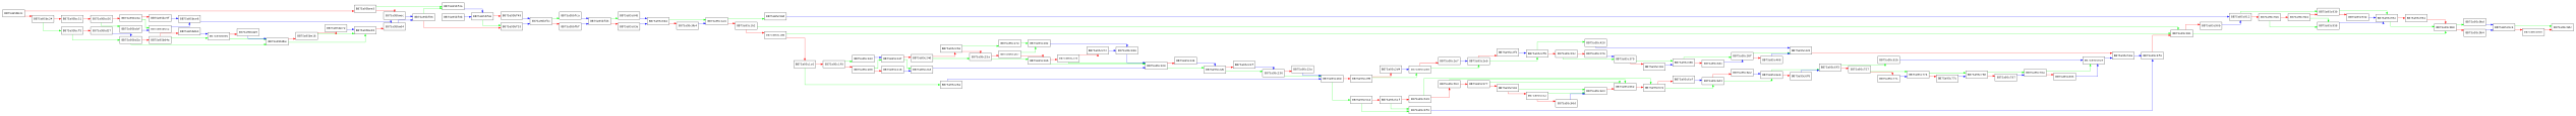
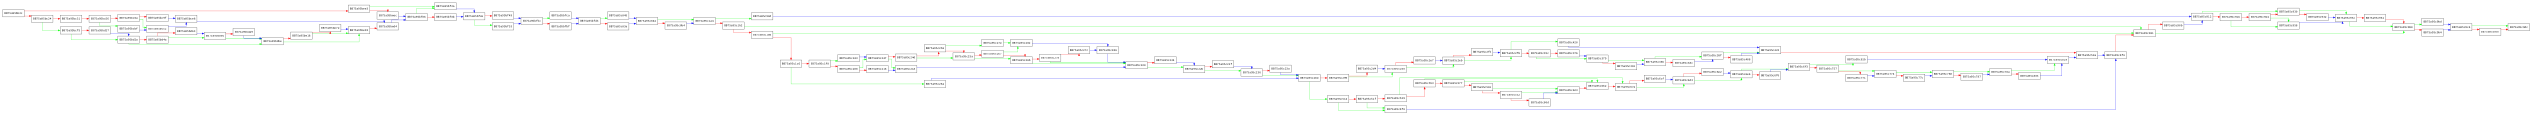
  digraph {
    fontname="Source Code Pro"
    rankdir=LR
    splines=ortho
    node [fontname="Source Code Pro" shape=box]
    edge [color=red fontname="Source Code Pro"]
    BB75a95bb2c
    BB75a95bee3
    BB75a95bc24
    BB75a95bf2a
    BB75a95beec
    BB75a95bcf5
    BB75a95bc31
    BB75a95bf2e
    BB75a95bf06
    BB75a95bd2a
    BB75a95bd27
    BB75a95bc56
    BB75a95bdbe
    BB75a95bd4a
    BB75a95bcbf
    BB75a95bc6a
    BB75a95bce8
    BB75a95bed4
    BB75a95bcc2
    BB75a95bc9f
    BB75a95bf0b
    BB75a95be93
    BB75a95be18
    BB75a95bd66
    BB75a95bd63
    BB75a95be7e
    BB75a95bda9
    BB75a95bf53
    BB75a95bf49
    BB75a95bf5c
    BB75a95bfca
    BB75a95bfbf
    BB75a95bfd3
    BB75a95c045
    BB75a95c03a
    BB75a95c04e
    BB75a95c1a4
    BB75a95c0b4
    BB75a95c90d
    BB75a95c1b2
    BB75a95c912
    BB75a95c901
    BB75a95c1bd
    BB75a95c930
    BB75a95c91b
    BB75a95c980
    BB75a95c90b
    BB75a95c1c6
    BB75a95c9bd
    BB75a95c9b4
    BB75a95c28a
    BB75a95c1f0
    BB75a95c28d
    BB75a95c243
    BB75a95c200
    BB75a95c514
    BB75a95c299
    BB75a95c247
    BB75a95c216
    BB75a95c218
    BB75a95c24d
    BB75a95c220
    BB75a95c25a
    BB75a95c256
    BB75a95c22b
    BB75a95c224
    BB75a95c236
    BB75a95c22f
    BB75a95c23a
    BB75a95c8f0
    BB75a95c51f
    BB75a95c2d8
    BB75a95c2d4
    BB75a95c26b
    BB75a95c267
    BB75a95c27e
    BB75a95c278
    BB75a95c282
    BB75a95c286
    BB75a95c27c
    BB75a95c8f4
    BB75a95c529
    BB75a95c2eb
    BB75a95c2e7
    BB75a95c2f8
    BB75a95c2f5
    BB75a95c420
    BB75a95c35c
    BB75a95c423
    BB75a95c379
    BB75a95c376
    BB75a95c50a
    BB75a95c385
    BB75a95c381
    BB75a95c38f
    BB75a95c38c
    BB75a95c408
    BB75a95c67a
    BB75a95c553
    BB75a95c6d3
    BB75a95c6cf
    BB75a95c66e
    BB75a95c577
    BB75a95c6e6
    BB75a95c6e2
    BB75a95c581
    BB75a95c623
    BB75a95c5c2
    BB75a95c60d
    BB75a95c6f3
    BB75a95c6f0
    BB75a95c81b
    BB75a95c757
    BB75a95c81e
    BB75a95c774
    BB75a95c771
    BB75a95c780
    BB75a95c77c
    BB75a95c78a
    BB75a95c787
    BB75a95c803
    BB75a95c9c4
    BB75a95c95c
    BB75a95c93e
    BB75a95c958
    BB75a95c924
    BB75a95c961
    BB75a95c9dc
    BB75a95c9d7
    BB75a95bb2c -> BB75a95bee3
    BB75a95bb2c -> BB75a95bc24
    BB75a95bee3 -> BB75a95bf2a [color=green]
    BB75a95bee3 -> BB75a95beec
    BB75a95bc24 -> BB75a95bcf5 [color=green]
    BB75a95bc24 -> BB75a95bc31
    BB75a95bf2a -> BB75a95bf2e [color=blue]
    BB75a95beec -> BB75a95bf06 [color=blue]
    BB75a95bcf5 -> BB75a95bd2a [color=green]
    BB75a95bcf5 -> BB75a95bd27
    BB75a95bc31 -> BB75a95bc56
    BB75a95bf2e -> BB75a95bf53 [color=green]
    BB75a95bf2e -> BB75a95bf49
    BB75a95bf06 -> BB75a95bf2a [color=green]
-   BB75a95bf06 -> BB75a95bf53
+   BB75a95bf06 -> BB75a95bf0b
    BB75a95bd2a -> BB75a95bdbe [color=green]
    BB75a95bd2a -> BB75a95bd4a
    BB75a95bd27 -> BB75a95bd2a [color=blue]
    BB75a95bc56 -> BB75a95bcbf [color=green]
    BB75a95bc56 -> BB75a95bc6a
    BB75a95bdbe -> BB75a95be93 [color=green]
    BB75a95bdbe -> BB75a95be18
    BB75a95bd4a -> BB75a95bd66 [color=green]
    BB75a95bd4a -> BB75a95bd63
    BB75a95bcbf -> BB75a95bcc2 [color=blue]
    BB75a95bc6a -> BB75a95bcc2 [color=green]
    BB75a95bc6a -> BB75a95bc9f
    BB75a95bce8 -> BB75a95bed4 [color=blue]
    BB75a95bed4 -> BB75a95bf06 [color=blue]
    BB75a95bcc2 -> BB75a95bce8 [color=blue]
    BB75a95bc9f -> BB75a95bce8 [color=blue]
    BB75a95bf0b -> BB75a95bf2e [color=blue]
    BB75a95be93 -> BB75a95bed4
    BB75a95be18 -> BB75a95be93 [color=green]
    BB75a95be18 -> BB75a95be7e
    BB75a95bd66 -> BB75a95bdbe [color=green]
    BB75a95bd66 -> BB75a95bda9
    BB75a95bd63 -> BB75a95bd66 [color=blue]
    BB75a95be7e -> BB75a95be93 [color=blue]
    BB75a95bda9 -> BB75a95bdbe [color=blue]
    BB75a95bf53 -> BB75a95bf5c [color=blue]
    BB75a95bf49 -> BB75a95bf5c [color=blue]
    BB75a95bf5c -> BB75a95bfca [color=green]
    BB75a95bf5c -> BB75a95bfbf
    BB75a95bfca -> BB75a95bfd3 [color=blue]
    BB75a95bfbf -> BB75a95bfd3 [color=blue]
    BB75a95bfd3 -> BB75a95c045 [color=green]
    BB75a95bfd3 -> BB75a95c03a
    BB75a95c045 -> BB75a95c04e [color=blue]
    BB75a95c03a -> BB75a95c04e [color=blue]
    BB75a95c04e -> BB75a95c1a4 [color=green]
    BB75a95c04e -> BB75a95c0b4
    BB75a95c1a4 -> BB75a95c90d [color=green]
    BB75a95c1a4 -> BB75a95c1b2
    BB75a95c0b4 -> BB75a95c1a4 [color=blue]
    BB75a95c90d -> BB75a95c912 [color=blue]
    BB75a95c1b2 -> BB75a95c901 [color=green]
    BB75a95c1b2 -> BB75a95c1bd
    BB75a95c912 -> BB75a95c930 [color=green]
    BB75a95c912 -> BB75a95c91b
    BB75a95c901 -> BB75a95c980 [color=green]
    BB75a95c901 -> BB75a95c90b
    BB75a95c1bd -> BB75a95c901 [color=green]
    BB75a95c1bd -> BB75a95c1c6
    BB75a95c930 -> BB75a95c95c [color=green]
    BB75a95c930 -> BB75a95c93e
    BB75a95c91b -> BB75a95c958 [color=green]
    BB75a95c91b -> BB75a95c924
    BB75a95c980 -> BB75a95c9bd [color=green]
    BB75a95c980 -> BB75a95c9b4
    BB75a95c90b -> BB75a95c912 [color=blue]
    BB75a95c1c6 -> BB75a95c28a [color=green]
    BB75a95c1c6 -> BB75a95c1f0
    BB75a95c9bd -> BB75a95c9c4 [color=blue]
    BB75a95c9b4 -> BB75a95c9c4 [color=blue]
    BB75a95c28a -> BB75a95c28d [color=blue]
    BB75a95c1f0 -> BB75a95c243 [color=green]
    BB75a95c1f0 -> BB75a95c200
    BB75a95c28d -> BB75a95c514 [color=green]
    BB75a95c28d -> BB75a95c299
    BB75a95c243 -> BB75a95c247 [color=blue]
    BB75a95c200 -> BB75a95c247 [color=green]
    BB75a95c200 -> BB75a95c216
    BB75a95c514 -> BB75a95c8f0 [color=green]
    BB75a95c514 -> BB75a95c51f
    BB75a95c299 -> BB75a95c2d8 [color=green]
    BB75a95c299 -> BB75a95c2d4
    BB75a95c247 -> BB75a95c218 [color=green]
    BB75a95c247 -> BB75a95c24d
    BB75a95c216 -> BB75a95c218 [color=blue]
    BB75a95c218 -> BB75a95c220 [color=blue]
    BB75a95c24d -> BB75a95c25a [color=green]
    BB75a95c24d -> BB75a95c256
    BB75a95c220 -> BB75a95c22b [color=green]
    BB75a95c220 -> BB75a95c224
    BB75a95c25a -> BB75a95c26b [color=green]
    BB75a95c25a -> BB75a95c267
    BB75a95c256 -> BB75a95c25a
    BB75a95c256 -> BB75a95c27e [color=green]
    BB75a95c22b -> BB75a95c236 [color=green]
    BB75a95c22b -> BB75a95c22f
    BB75a95c224 -> BB75a95c22b [color=blue]
    BB75a95c236 -> BB75a95c28d [color=green]
    BB75a95c236 -> BB75a95c23a
    BB75a95c22f -> BB75a95c236 [color=blue]
    BB75a95c23a -> BB75a95c28d [color=blue]
    BB75a95c8f0 -> BB75a95c8f4 [color=blue]
    BB75a95c51f -> BB75a95c8f0 [color=green]
    BB75a95c51f -> BB75a95c529
    BB75a95c2d8 -> BB75a95c2eb [color=green]
    BB75a95c2d8 -> BB75a95c2e7
    BB75a95c2d4 -> BB75a95c2d8 [color=blue]
    BB75a95c26b -> BB75a95c220 [color=green]
    BB75a95c26b -> BB75a95c278
    BB75a95c267 -> BB75a95c26b
    BB75a95c267 -> BB75a95c282 [color=green]
    BB75a95c27e -> BB75a95c282 [color=green]
    BB75a95c278 -> BB75a95c220 [color=green]
    BB75a95c278 -> BB75a95c27c
    BB75a95c282 -> BB75a95c286 [color=blue]
    BB75a95c286 -> BB75a95c220 [color=blue]
    BB75a95c27c -> BB75a95c286 [color=blue]
    BB75a95c8f4 -> BB75a95c901
    BB75a95c529 -> BB75a95c67a [color=green]
    BB75a95c529 -> BB75a95c553
    BB75a95c2eb -> BB75a95c2f8 [color=green]
    BB75a95c2eb -> BB75a95c2f5
    BB75a95c2e7 -> BB75a95c2eb [color=blue]
    BB75a95c2f8 -> BB75a95c420 [color=green]
    BB75a95c2f8 -> BB75a95c35c
    BB75a95c2f5 -> BB75a95c2f8 [color=blue]
    BB75a95c420 -> BB75a95c423 [color=blue]
    BB75a95c35c -> BB75a95c379 [color=green]
    BB75a95c35c -> BB75a95c376
    BB75a95c423 -> BB75a95c50a
    BB75a95c379 -> BB75a95c385 [color=green]
    BB75a95c379 -> BB75a95c381
    BB75a95c376 -> BB75a95c379 [color=blue]
    BB75a95c50a -> BB75a95c8f4 [color=blue]
    BB75a95c385 -> BB75a95c38f [color=green]
    BB75a95c385 -> BB75a95c38c
    BB75a95c381 -> BB75a95c385 [color=blue]
    BB75a95c38f -> BB75a95c423 [color=green]
    BB75a95c38f -> BB75a95c408
    BB75a95c38c -> BB75a95c38f [color=blue]
    BB75a95c408 -> BB75a95c423 [color=blue]
    BB75a95c67a -> BB75a95c6d3 [color=green]
    BB75a95c67a -> BB75a95c6cf
    BB75a95c553 -> BB75a95c66e [color=green]
    BB75a95c553 -> BB75a95c577
    BB75a95c6d3 -> BB75a95c6e6 [color=green]
    BB75a95c6d3 -> BB75a95c6e2
    BB75a95c6cf -> BB75a95c6d3 [color=blue]
    BB75a95c66e -> BB75a95c67a
    BB75a95c577 -> BB75a95c66e [color=green]
    BB75a95c577 -> BB75a95c581
    BB75a95c6e6 -> BB75a95c6f3 [color=green]
    BB75a95c6e6 -> BB75a95c6f0
    BB75a95c6e2 -> BB75a95c6e6 [color=blue]
    BB75a95c581 -> BB75a95c623 [color=green]
    BB75a95c581 -> BB75a95c5c2
    BB75a95c623 -> BB75a95c66e
    BB75a95c5c2 -> BB75a95c623 [color=green]
    BB75a95c5c2 -> BB75a95c60d
    BB75a95c60d -> BB75a95c623 [color=blue]
    BB75a95c6f3 -> BB75a95c81b [color=green]
    BB75a95c6f3 -> BB75a95c757
    BB75a95c6f0 -> BB75a95c6f3 [color=blue]
    BB75a95c81b -> BB75a95c81e [color=blue]
    BB75a95c757 -> BB75a95c774 [color=green]
    BB75a95c757 -> BB75a95c771
    BB75a95c81e -> BB75a95c50a [color=blue]
    BB75a95c774 -> BB75a95c780 [color=green]
    BB75a95c774 -> BB75a95c77c
    BB75a95c771 -> BB75a95c774 [color=blue]
    BB75a95c780 -> BB75a95c78a [color=green]
    BB75a95c780 -> BB75a95c787
    BB75a95c77c -> BB75a95c780 [color=blue]
    BB75a95c78a -> BB75a95c81e [color=green]
    BB75a95c78a -> BB75a95c803
    BB75a95c787 -> BB75a95c78a [color=blue]
    BB75a95c803 -> BB75a95c81e [color=blue]
    BB75a95c9c4 -> BB75a95c9dc [color=green]
    BB75a95c9c4 -> BB75a95c9d7
    BB75a95c95c -> BB75a95c980 [color=green]
    BB75a95c95c -> BB75a95c961
    BB75a95c93e -> BB75a95c95c [color=blue]
    BB75a95c958 -> BB75a95c95c [color=blue]
    BB75a95c924 -> BB75a95c930
    BB75a95c924 -> BB75a95c958 [color=green]
    BB75a95c961 -> BB75a95c980
    BB75a95c9d7 -> BB75a95c9dc
  }
